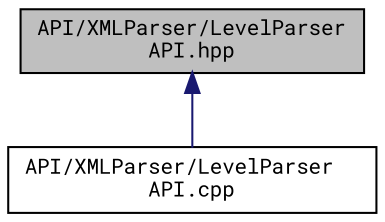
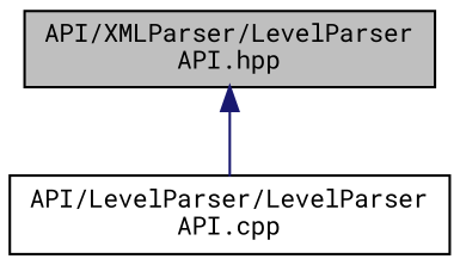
  digraph {
    fontname="Roboto Mono"
    node [color=black fontname="Roboto Mono" fontsize=10 shape=record style=filled]
    n1 [fillcolor=grey75 fontcolor=black height=0.2 label="API/XMLParser/LevelParser\lAPI.hpp" width=0.4]
-   n2 [fillcolor=white height=0.2 label="API/XMLParser/LevelParser\lAPI.cpp" width=0.4]
+   n2 [fillcolor=white height=0.2 label="API/LevelParser/LevelParser\lAPI.cpp" width=0.4]
    n1 -> n2 [color=midnightblue dir=back fontname="Roboto Mono" fontsize=10 labelfontname=Helvetica labelfontsize=10 style=solid]
  }
